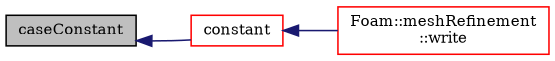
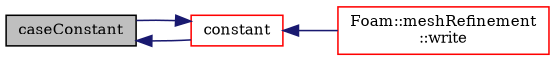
  digraph {
    fontname="DejaVu Serif"
    rankdir=LR
    node [color=red fontname="DejaVu Serif" fontsize=10 shape=record]
    edge [color=midnightblue dir=back fontname="DejaVu Serif" fontsize=10 labelfontname=Helvetica labelfontsize=10 style=solid]
    n1 [color=black fillcolor=grey75 fontcolor=black height=0.2 label=caseConstant style=filled width=0.4]
    n2 [height=0.2 label=constant width=0.4]
    n3 [height=0.2 label="Foam::meshRefinement\l::write" width=0.4]
    n1 -> n2
+   n2 -> n1
    n2 -> n3
  }
